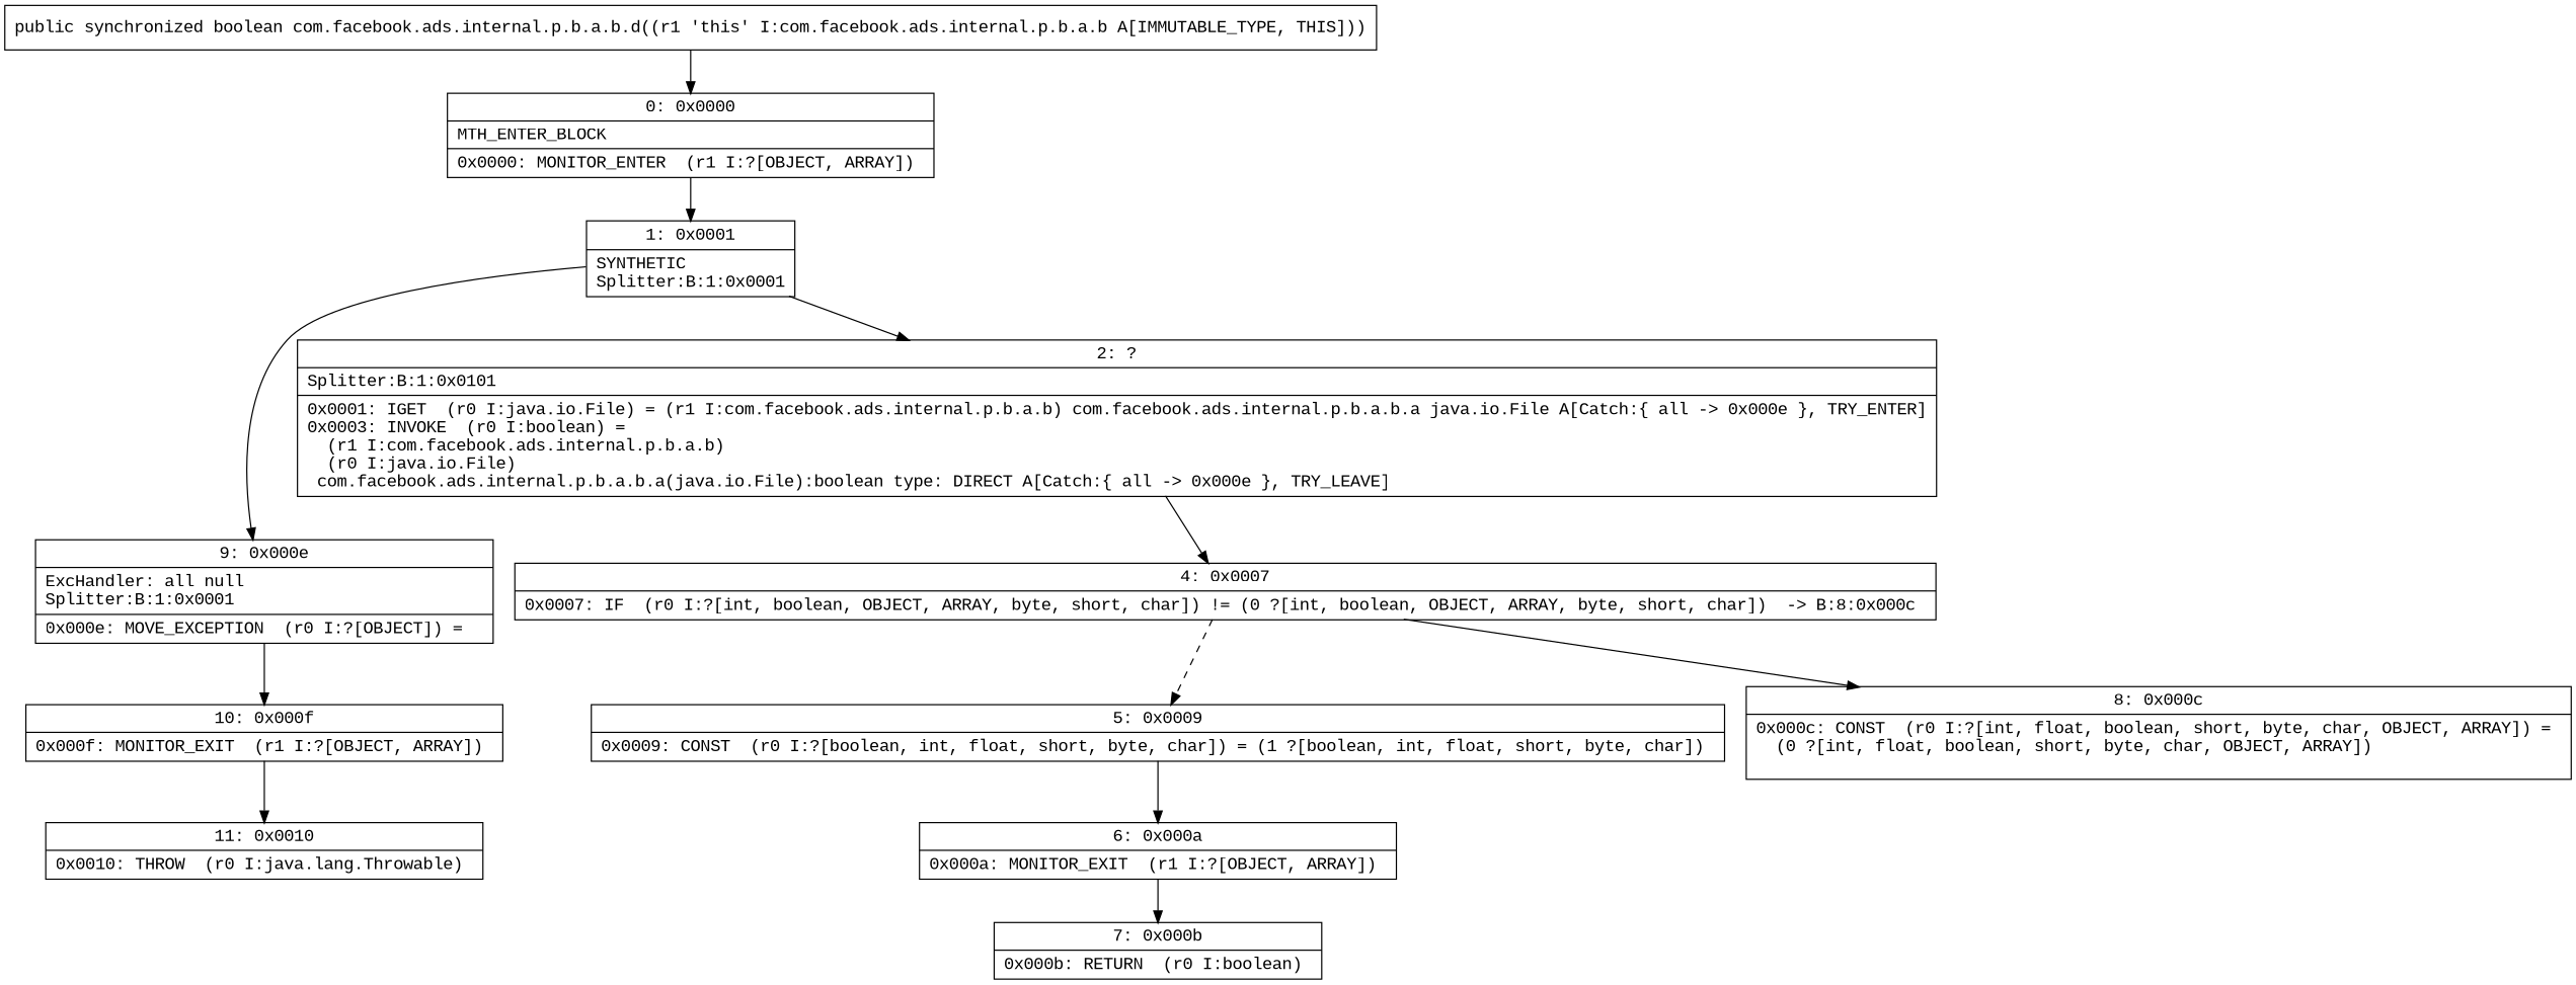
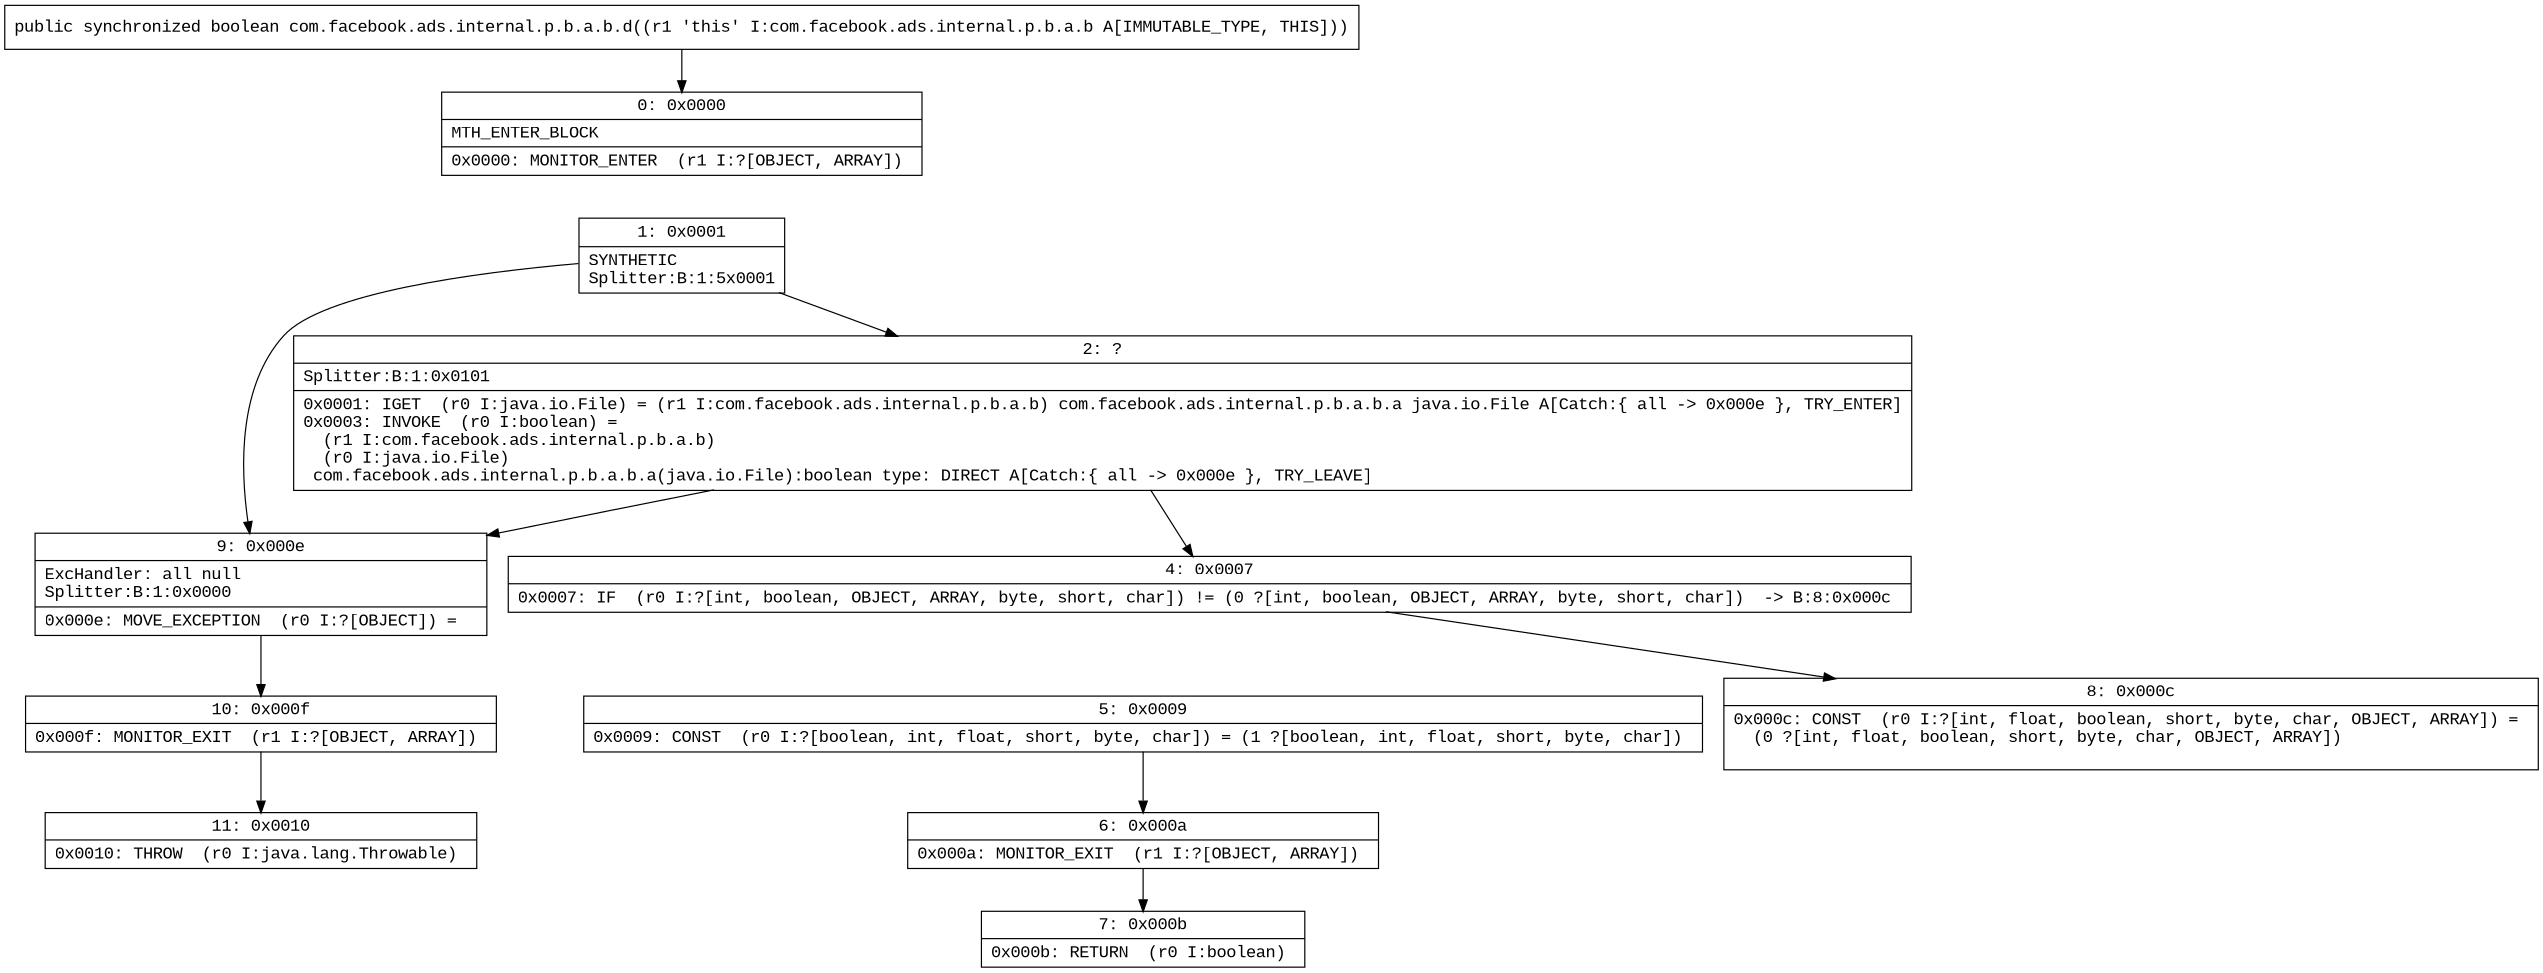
  digraph {
    fontname="Liberation Mono"
    node [fontname="Liberation Mono" shape=record]
    edge [fontname="Liberation Mono"]
    n1 [label="{0\:\ 0x0000|MTH_ENTER_BLOCK\l|0x0000: MONITOR_ENTER  (r1 I:?[OBJECT, ARRAY]) \l}"]
-   n2 [label="{1\:\ 0x0001|SYNTHETIC\lSplitter:B:1:0x0001\l}"]
+   n2 [label="{1\:\ 0x0001|SYNTHETIC\lSplitter:B:1:5x0001\l}"]
    n3 [label="{2\:\ ?|Splitter:B:1:0x0101\l|0x0001: IGET  (r0 I:java.io.File) = (r1 I:com.facebook.ads.internal.p.b.a.b) com.facebook.ads.internal.p.b.a.b.a java.io.File A[Catch:\{ all \-\> 0x000e \}, TRY_ENTER]\l0x0003: INVOKE  (r0 I:boolean) = \l  (r1 I:com.facebook.ads.internal.p.b.a.b)\l  (r0 I:java.io.File)\l com.facebook.ads.internal.p.b.a.b.a(java.io.File):boolean type: DIRECT A[Catch:\{ all \-\> 0x000e \}, TRY_LEAVE]\l}"]
-   n4 [label="{9\:\ 0x000e|ExcHandler: all null\lSplitter:B:1:0x0001\l|0x000e: MOVE_EXCEPTION  (r0 I:?[OBJECT]) =  \l}"]
+   n4 [label="{9\:\ 0x000e|ExcHandler: all null\lSplitter:B:1:0x0000\l|0x000e: MOVE_EXCEPTION  (r0 I:?[OBJECT]) =  \l}"]
    n5 [label="{4\:\ 0x0007|0x0007: IF  (r0 I:?[int, boolean, OBJECT, ARRAY, byte, short, char]) != (0 ?[int, boolean, OBJECT, ARRAY, byte, short, char])  \-\> B:8:0x000c \l}"]
    n6 [label="{10\:\ 0x000f|0x000f: MONITOR_EXIT  (r1 I:?[OBJECT, ARRAY]) \l}"]
    n7 [label="{5\:\ 0x0009|0x0009: CONST  (r0 I:?[boolean, int, float, short, byte, char]) = (1 ?[boolean, int, float, short, byte, char]) \l}"]
    n8 [label="{8\:\ 0x000c|0x000c: CONST  (r0 I:?[int, float, boolean, short, byte, char, OBJECT, ARRAY]) = \l  (0 ?[int, float, boolean, short, byte, char, OBJECT, ARRAY])\l \l}"]
    n9 [label="{6\:\ 0x000a|0x000a: MONITOR_EXIT  (r1 I:?[OBJECT, ARRAY]) \l}"]
    n10 [label="{7\:\ 0x000b|0x000b: RETURN  (r0 I:boolean) \l}"]
    n11 [label="{11\:\ 0x0010|0x0010: THROW  (r0 I:java.lang.Throwable) \l}"]
    n12 [label="{public synchronized boolean com.facebook.ads.internal.p.b.a.b.d((r1 'this' I:com.facebook.ads.internal.p.b.a.b A[IMMUTABLE_TYPE, THIS])) }"]
-   n1 -> n2
    n2 -> n3
    n2 -> n4
+   n3 -> n4
    n3 -> n5
    n4 -> n6
-   n5 -> n7 [style=dashed]
    n5 -> n8
    n6 -> n11
    n7 -> n9
    n9 -> n10
    n12 -> n1
  }
